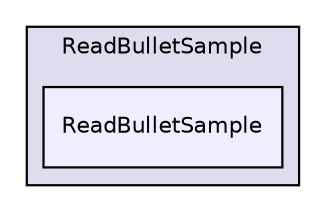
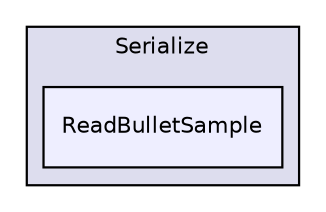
  digraph {
    compound=true
    n1 [fillcolor="#eeeeff" fontname=Helvetica fontsize=10 label=ReadBulletSample pencolor=black shape=box style=filled]
    subgraph cluster_1 {
      bgcolor="#ddddee"
      fontname=Helvetica
      fontsize=10
-     label=ReadBulletSample
+     label=Serialize
      pencolor=black
      n1
    }
  }
